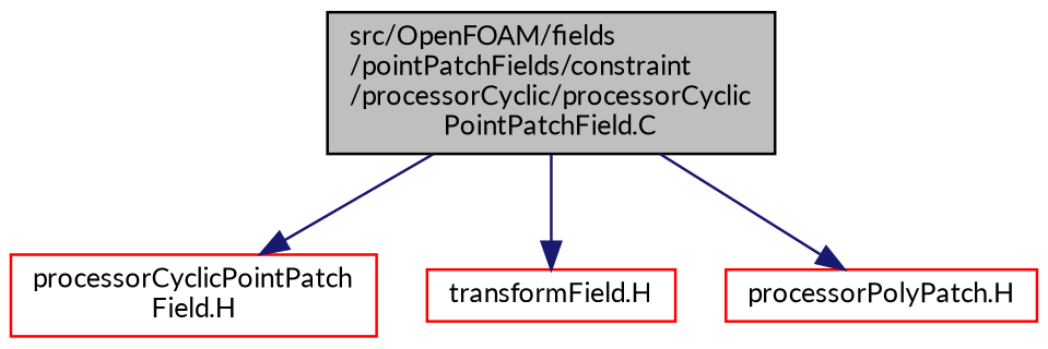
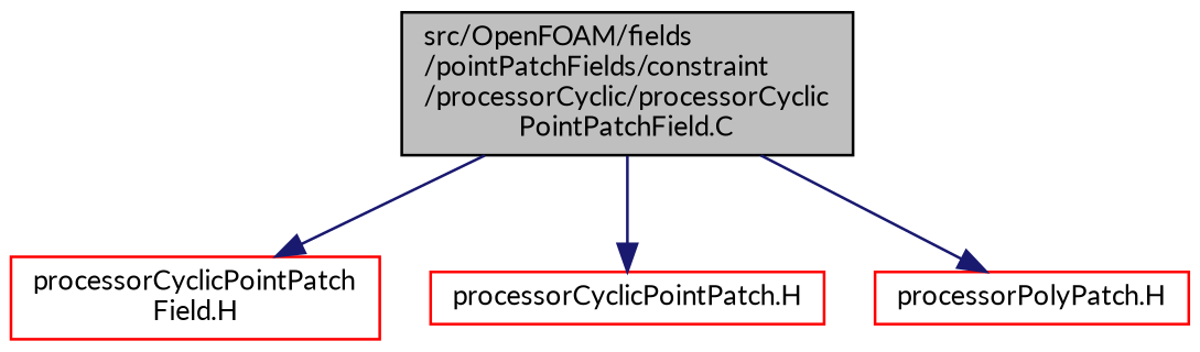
  digraph {
    fontname=Lato
    node [color=red fontname=Lato fontsize=10 shape=record]
    edge [color=midnightblue fontname=Lato fontsize=10 labelfontname=Helvetica labelfontsize=10 style=solid]
    n1 [color=black fillcolor=grey75 fontcolor=black height=0.2 label="src/OpenFOAM/fields\l/pointPatchFields/constraint\l/processorCyclic/processorCyclic\lPointPatchField.C" style=filled width=0.4]
    n2 [height=0.2 label="processorCyclicPointPatch\lField.H" width=0.4]
-   n3 [height=0.2 label="transformField.H" width=0.4]
+   n3 [height=0.2 label="processorCyclicPointPatch.H" width=0.4]
    n4 [height=0.2 label="processorPolyPatch.H" width=0.4]
    n1 -> n2
    n1 -> n3
    n1 -> n4
  }
